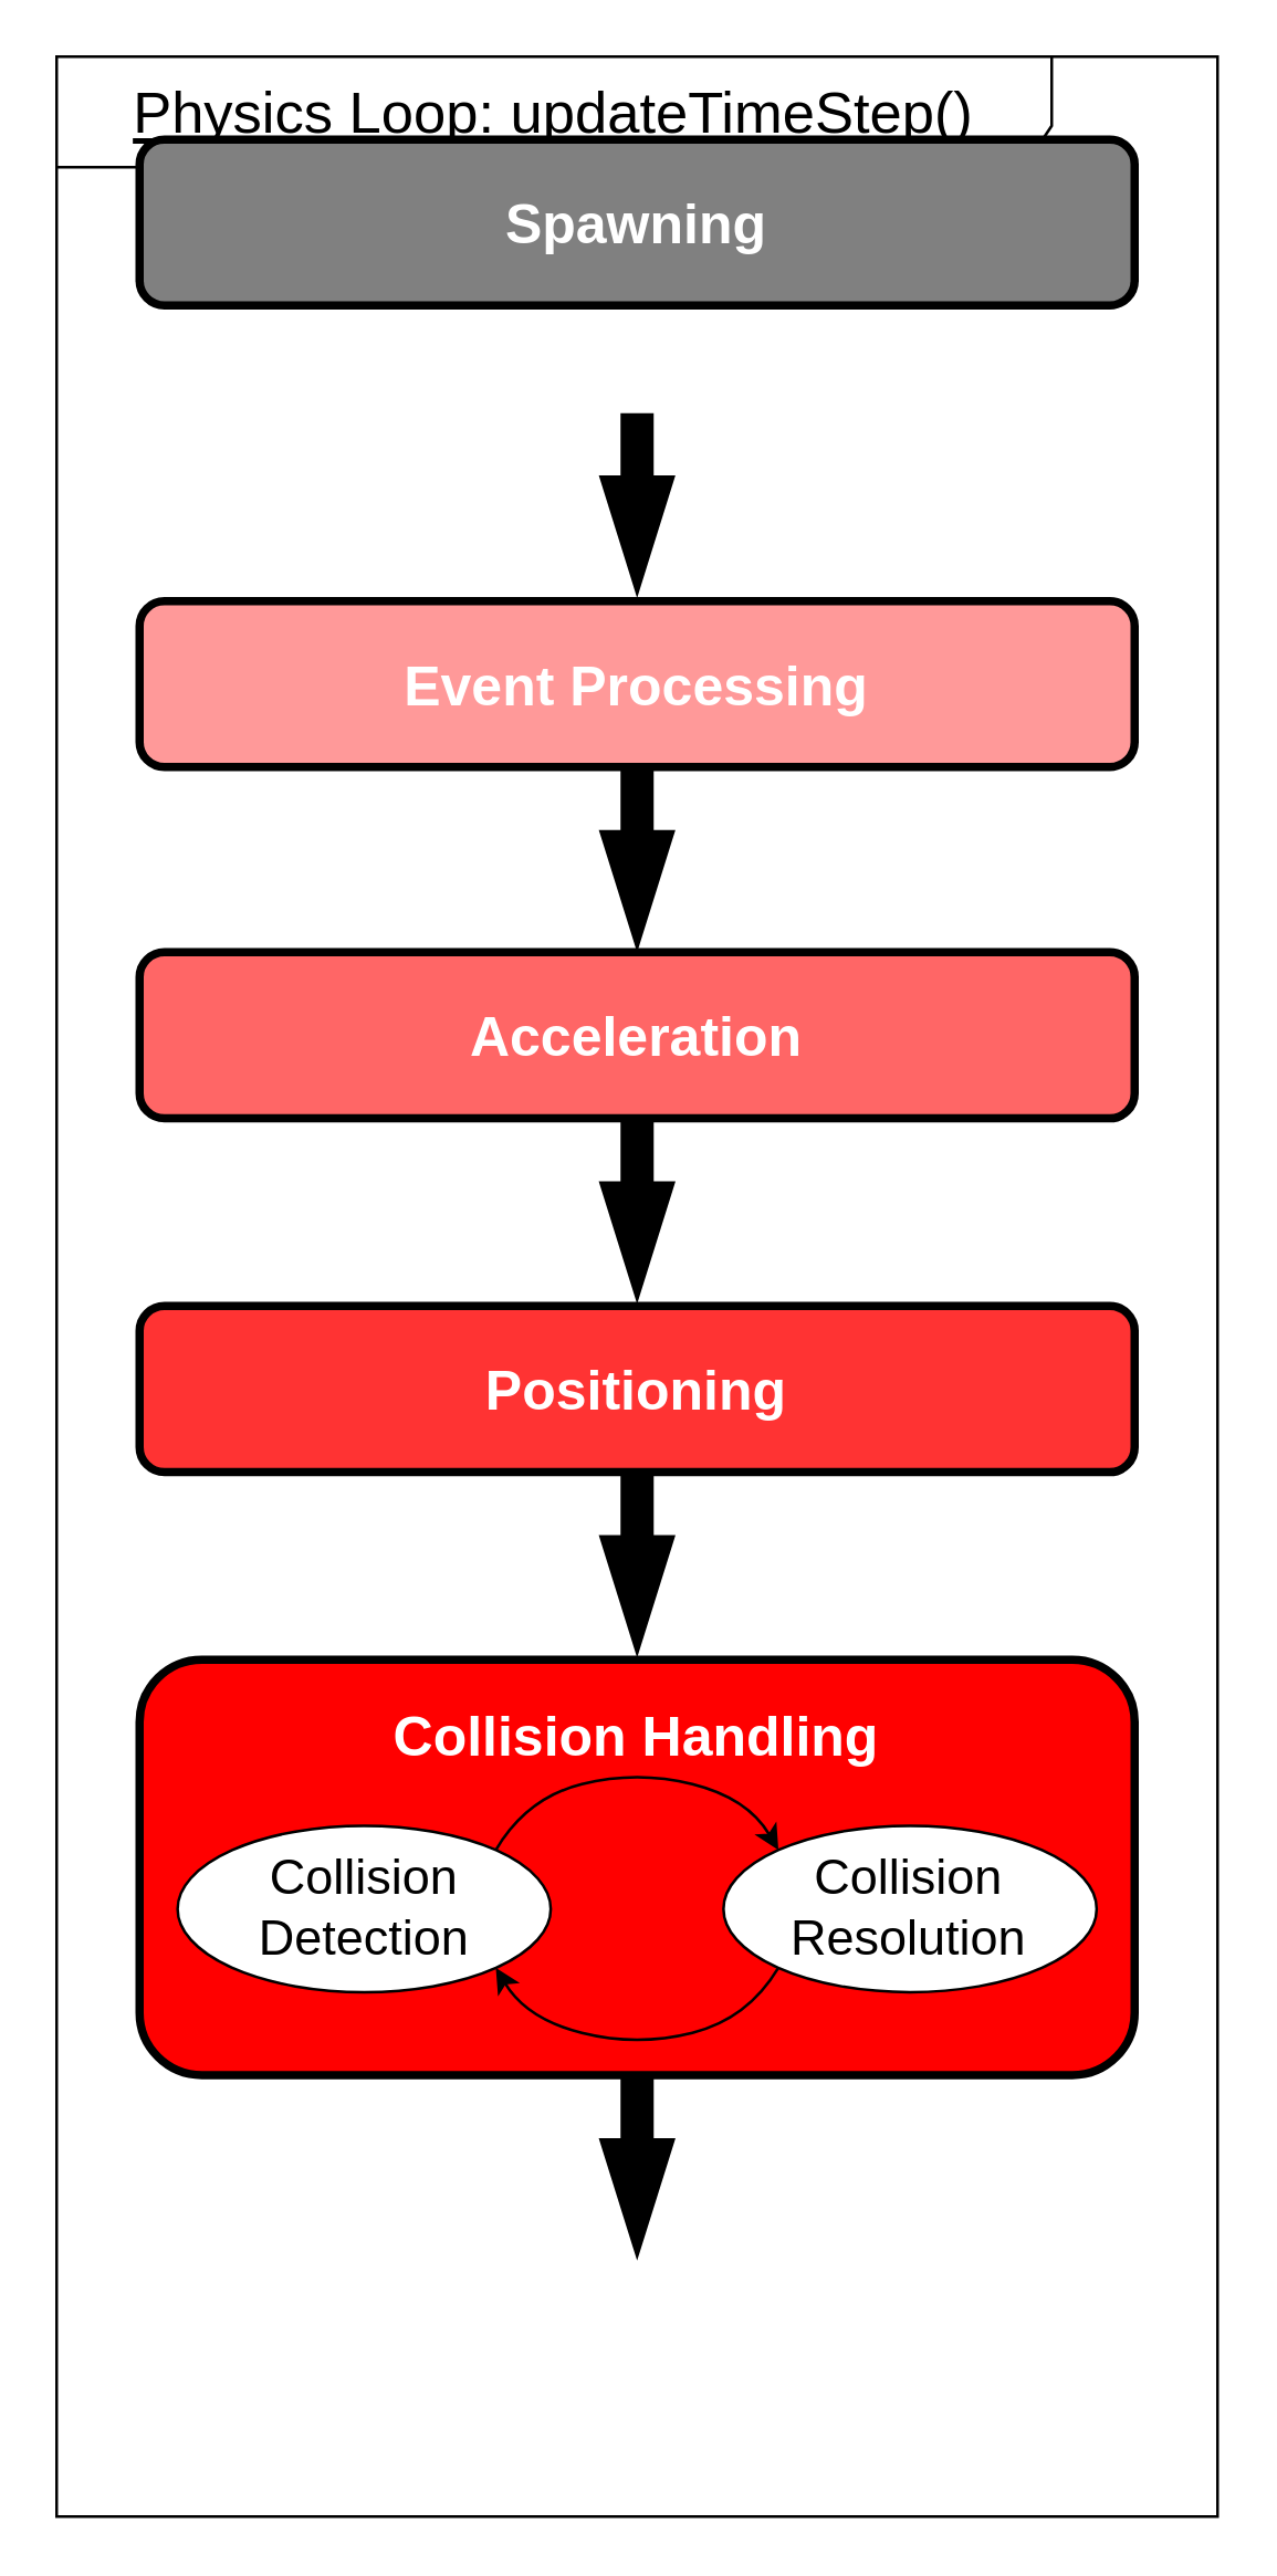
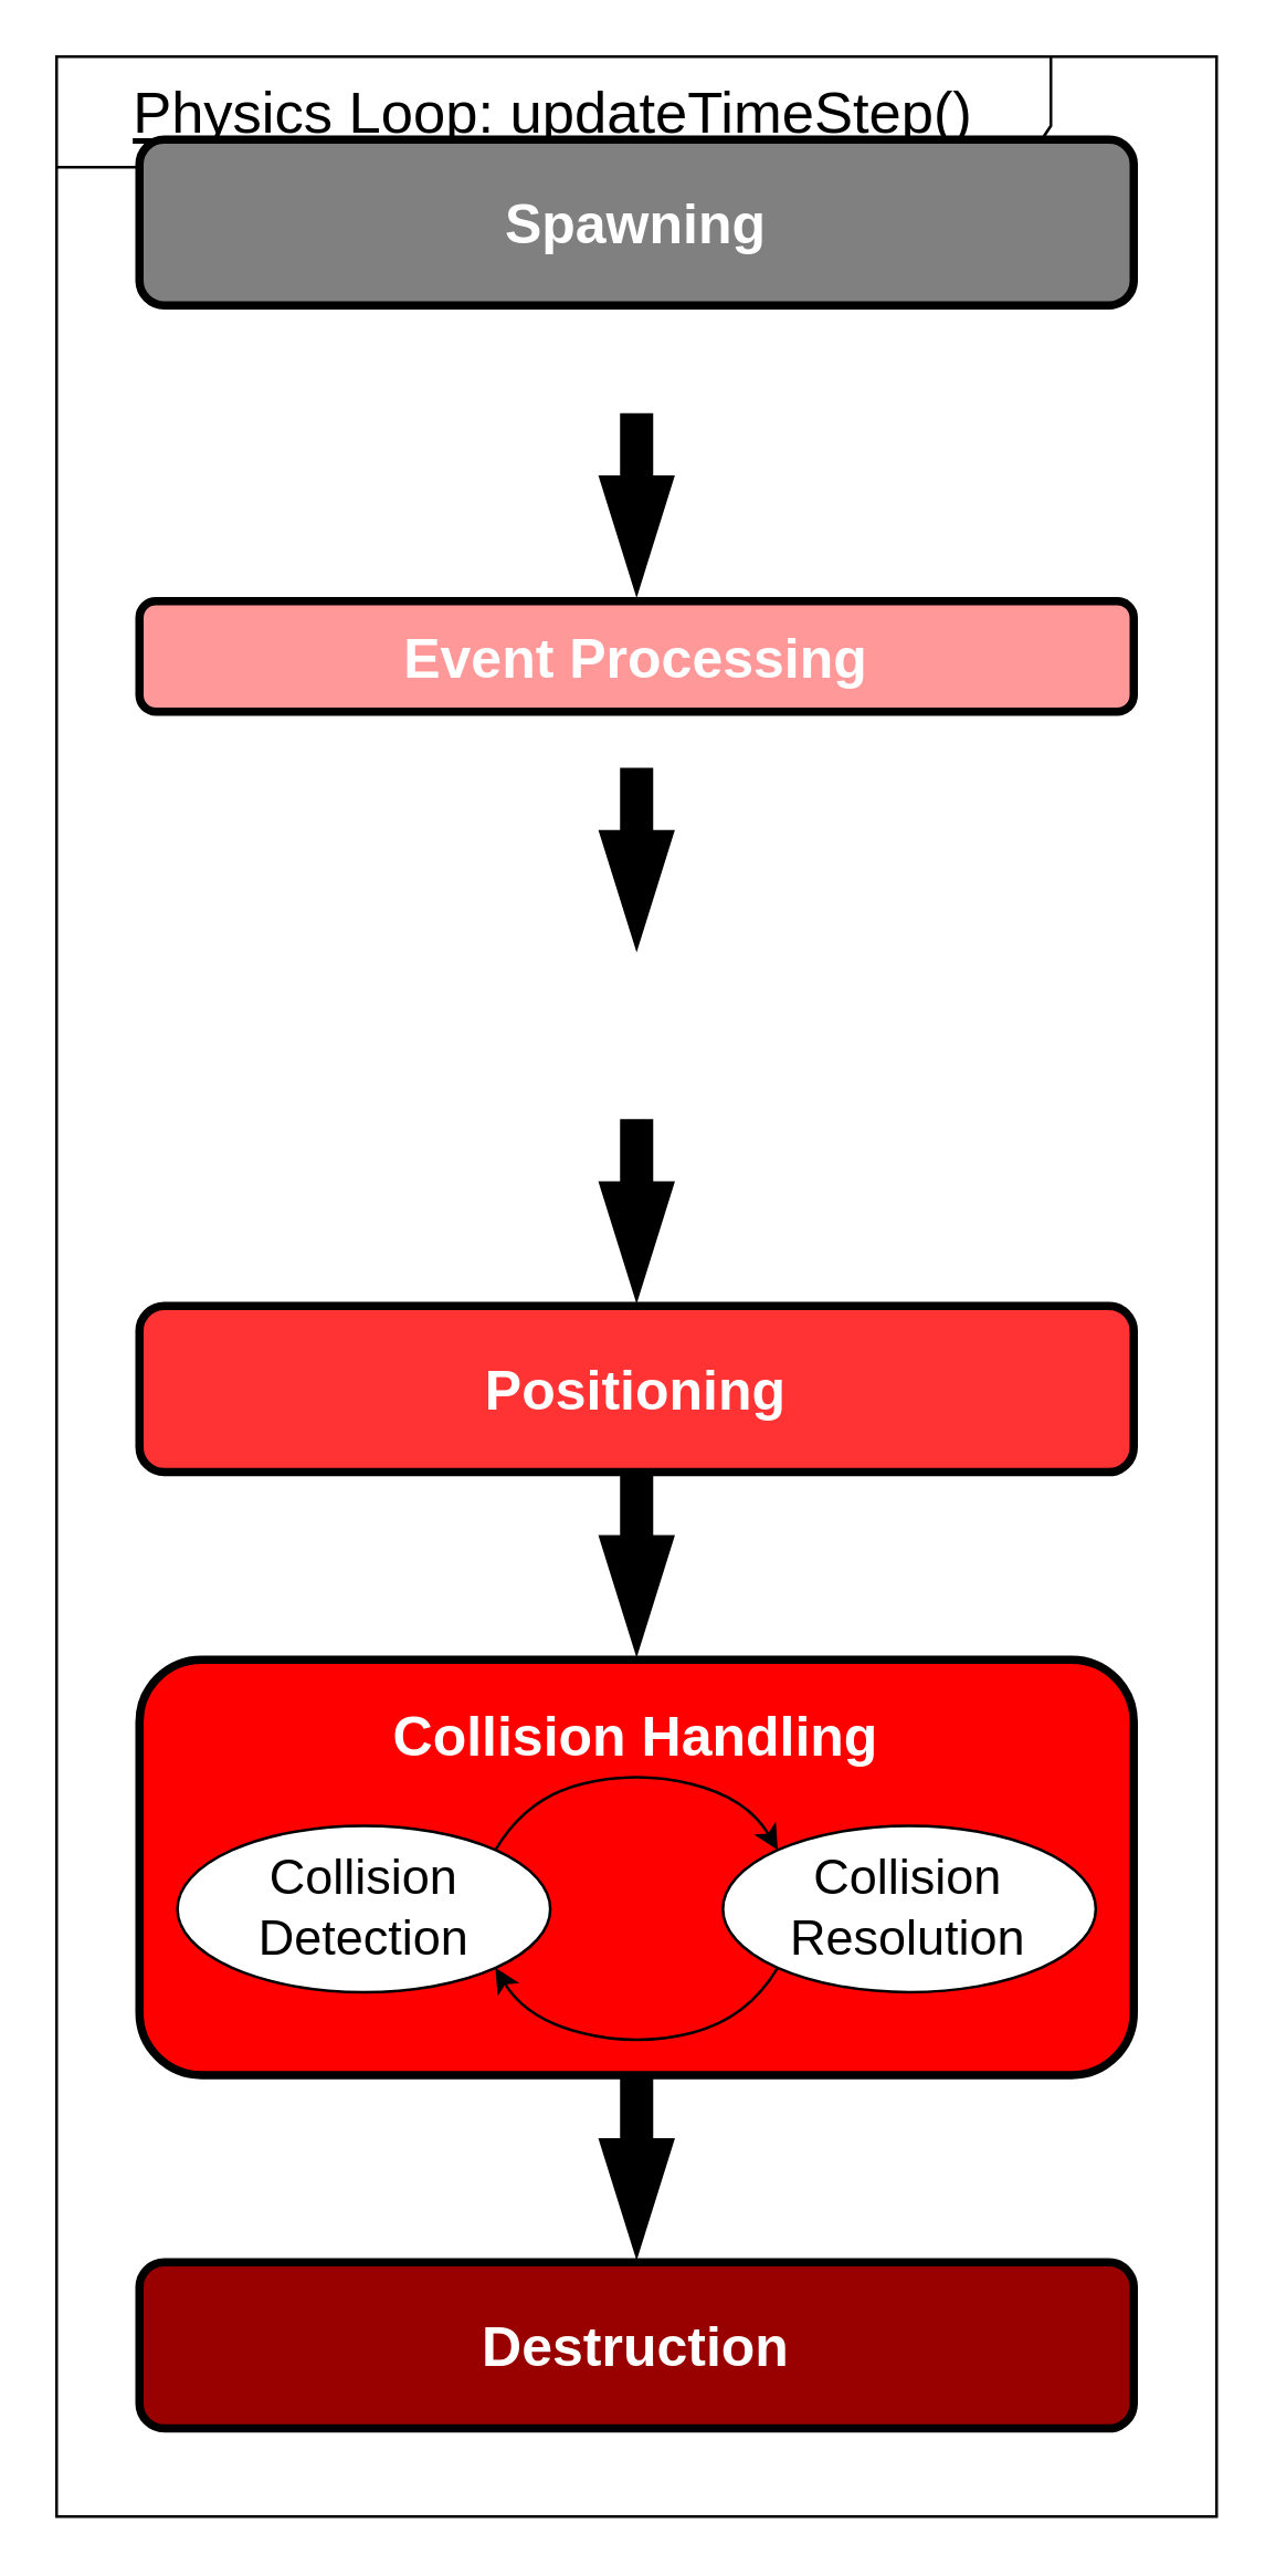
  <mxCell id="0" />
  <mxCell id="1" parent="0" />
  <mxCell id="2" value="Physics Loop: updateTimeStep()" style="shape=umlFrame;whiteSpace=wrap;html=1;pointerEvents=0;width=360;height=40;fontSize=21;fontStyle=4" parent="1" vertex="1"><mxGeometry x="20" y="20" width="420" height="890" as="geometry" /></mxCell>
  <mxCell id="3" value="&lt;font color=&quot;#ffffff&quot;&gt;&lt;span style=&quot;font-size: 20px;&quot;&gt;&lt;b&gt;Spawning&lt;/b&gt;&lt;/span&gt;&lt;/font&gt;" style="rounded=1;whiteSpace=wrap;html=1;fillColor=#808080;strokeColor=#000000;strokeWidth=3;" parent="1" vertex="1"><mxGeometry x="50" y="50" width="360" height="60" as="geometry" /></mxCell>
  <mxCell id="4" value="" style="verticalLabelPosition=bottom;verticalAlign=top;html=1;strokeWidth=2;shape=mxgraph.arrows2.arrow;dy=0.6;dx=40;notch=0;fontColor=#000000;fillColor=#000000;rotation=90;" parent="1" vertex="1"><mxGeometry x="198.75" y="168.75" width="62.5" height="25" as="geometry" /></mxCell>
- <mxCell id="5" value="&lt;font color=&quot;#ffffff&quot;&gt;&lt;span style=&quot;font-size: 20px;&quot;&gt;&lt;b&gt;Event Processing&lt;/b&gt;&lt;/span&gt;&lt;/font&gt;" style="rounded=1;whiteSpace=wrap;html=1;fillColor=#FF9999;strokeColor=#000000;strokeWidth=3;flipV=1;" parent="1" vertex="1"><mxGeometry x="50" y="217" width="360" height="60" as="geometry" /></mxCell>
+ <mxCell id="5" value="&lt;font color=&quot;#ffffff&quot;&gt;&lt;span style=&quot;font-size: 20px;&quot;&gt;&lt;b&gt;Event Processing&lt;/b&gt;&lt;/span&gt;&lt;/font&gt;" style="rounded=1;whiteSpace=wrap;html=1;fillColor=#FF9999;strokeColor=#000000;strokeWidth=3;flipV=1;" parent="1" vertex="1"><mxGeometry x="50" y="217" width="360" height="40" as="geometry" /></mxCell>
  <mxCell id="6" value="" style="verticalLabelPosition=bottom;verticalAlign=top;html=1;strokeWidth=2;shape=mxgraph.arrows2.arrow;dy=0.6;dx=40;notch=0;fontColor=#000000;fillColor=#000000;rotation=90;flipV=1;" parent="1" vertex="1"><mxGeometry x="198.75" y="297" width="62.5" height="25" as="geometry" /></mxCell>
- <mxCell id="7" value="&lt;font color=&quot;#ffffff&quot;&gt;&lt;span style=&quot;font-size: 20px;&quot;&gt;&lt;b&gt;Acceleration&lt;/b&gt;&lt;/span&gt;&lt;/font&gt;" style="rounded=1;whiteSpace=wrap;html=1;fillColor=#FF6666;strokeColor=#000000;strokeWidth=3;flipV=1;" parent="1" vertex="1"><mxGeometry x="50" y="344" width="360" height="60.113" as="geometry" /></mxCell>
  <mxCell id="8" value="" style="verticalLabelPosition=bottom;verticalAlign=top;html=1;strokeWidth=2;shape=mxgraph.arrows2.arrow;dy=0.6;dx=40;notch=0;fontColor=#000000;fillColor=#000000;rotation=90;flipV=1;" parent="1" vertex="1"><mxGeometry x="198.75" y="424.151" width="62.5" height="25.047" as="geometry" /></mxCell>
  <mxCell id="9" value="&lt;font color=&quot;#ffffff&quot;&gt;&lt;span style=&quot;font-size: 20px;&quot;&gt;&lt;b&gt;Positioning&lt;/b&gt;&lt;/span&gt;&lt;/font&gt;" style="rounded=1;whiteSpace=wrap;html=1;fillColor=#FF3333;strokeColor=#000000;strokeWidth=3;flipV=1;" parent="1" vertex="1"><mxGeometry x="50" y="472" width="360" height="60.113" as="geometry" /></mxCell>
  <mxCell id="10" value="" style="verticalLabelPosition=bottom;verticalAlign=top;html=1;strokeWidth=2;shape=mxgraph.arrows2.arrow;dy=0.6;dx=40;notch=0;fontColor=#000000;fillColor=#000000;rotation=90;flipV=1;" parent="1" vertex="1"><mxGeometry x="198.75" y="552.151" width="62.5" height="25.047" as="geometry" /></mxCell>
  <mxCell id="11" value="" style="group" parent="1" vertex="1" connectable="0"><mxGeometry x="50" y="600" width="370" height="280.528" as="geometry" /></mxCell>
  <mxCell id="12" value="&lt;font color=&quot;#ffffff&quot;&gt;&lt;span style=&quot;font-size: 20px;&quot;&gt;&lt;b&gt;Collision Handling&lt;/b&gt;&lt;/span&gt;&lt;/font&gt;&lt;div&gt;&lt;div&gt;&lt;font color=&quot;#ffffff&quot;&gt;&lt;span style=&quot;font-size: 20px;&quot;&gt;&lt;b&gt;&lt;br&gt;&lt;/b&gt;&lt;/span&gt;&lt;/font&gt;&lt;/div&gt;&lt;div&gt;&lt;font color=&quot;#ffffff&quot;&gt;&lt;span style=&quot;font-size: 20px;&quot;&gt;&lt;b&gt;&lt;br&gt;&lt;/b&gt;&lt;/span&gt;&lt;/font&gt;&lt;/div&gt;&lt;div&gt;&lt;font color=&quot;#ffffff&quot;&gt;&lt;span style=&quot;font-size: 20px;&quot;&gt;&lt;b&gt;&lt;br&gt;&lt;/b&gt;&lt;/span&gt;&lt;/font&gt;&lt;/div&gt;&lt;div&gt;&lt;font color=&quot;#ffffff&quot;&gt;&lt;span style=&quot;font-size: 20px;&quot;&gt;&lt;b&gt;&lt;br&gt;&lt;/b&gt;&lt;/span&gt;&lt;/font&gt;&lt;/div&gt;&lt;/div&gt;" style="rounded=1;whiteSpace=wrap;html=1;fillColor=#FF0000;strokeColor=#000000;strokeWidth=3;flipV=1;" parent="11" vertex="1"><mxGeometry width="360" height="150.283" as="geometry" /></mxCell>
  <mxCell id="13" value="&lt;font style=&quot;font-size: 18px;&quot;&gt;Collision Detection&lt;/font&gt;" style="ellipse;whiteSpace=wrap;html=1;align=center;flipV=1;" parent="11" vertex="1"><mxGeometry x="13.75" y="60.062" width="135" height="60.21" as="geometry" /></mxCell>
  <mxCell id="14" value="&lt;font style=&quot;font-size: 18px;&quot;&gt;Collision Resolution&lt;/font&gt;" style="ellipse;whiteSpace=wrap;html=1;align=center;flipV=1;" parent="11" vertex="1"><mxGeometry x="211.25" y="60.06" width="135" height="60.21" as="geometry" /></mxCell>
  <mxCell id="15" value="" style="curved=1;endArrow=classic;html=1;rounded=0;entryX=0;entryY=0;entryDx=0;entryDy=0;exitX=1;exitY=0;exitDx=0;exitDy=0;" parent="11" source="13" target="14" edge="1"><mxGeometry width="50" height="50" relative="1" as="geometry"><mxPoint x="155" y="65.982" as="sourcePoint" /><mxPoint x="205" y="116.076" as="targetPoint" /><Array as="points"><mxPoint x="140" y="50" /><mxPoint x="180" y="40" /><mxPoint x="220" y="50" /></Array></mxGeometry></mxCell>
  <mxCell id="16" value="" style="curved=1;endArrow=classic;html=1;rounded=0;entryX=1;entryY=1;entryDx=0;entryDy=0;exitX=0;exitY=1;exitDx=0;exitDy=0;" parent="11" source="14" target="13" edge="1"><mxGeometry width="50" height="50" relative="1" as="geometry"><mxPoint x="245" y="28.195" as="sourcePoint" /><mxPoint x="392" y="30.199" as="targetPoint" /><Array as="points"><mxPoint x="220" y="130" /><mxPoint x="180" y="140" /><mxPoint x="140" y="130" /></Array></mxGeometry></mxCell>
+ <mxCell id="17" value="&lt;font color=&quot;#ffffff&quot;&gt;&lt;span style=&quot;font-size: 20px;&quot;&gt;&lt;b&gt;Destruction&lt;/b&gt;&lt;/span&gt;&lt;/font&gt;" style="rounded=1;whiteSpace=wrap;html=1;fillColor=#990000;strokeColor=#000000;strokeWidth=3;flipV=1;" parent="11" vertex="1"><mxGeometry y="218" width="360" height="60.113" as="geometry" /></mxCell>
  <mxCell id="18" value="" style="verticalLabelPosition=bottom;verticalAlign=top;html=1;strokeWidth=2;shape=mxgraph.arrows2.arrow;dy=0.6;dx=40;notch=0;fontColor=#000000;fillColor=#000000;rotation=90;flipV=1;" parent="11" vertex="1"><mxGeometry x="148.75" y="170.321" width="62.5" height="25.047" as="geometry" /></mxCell>
